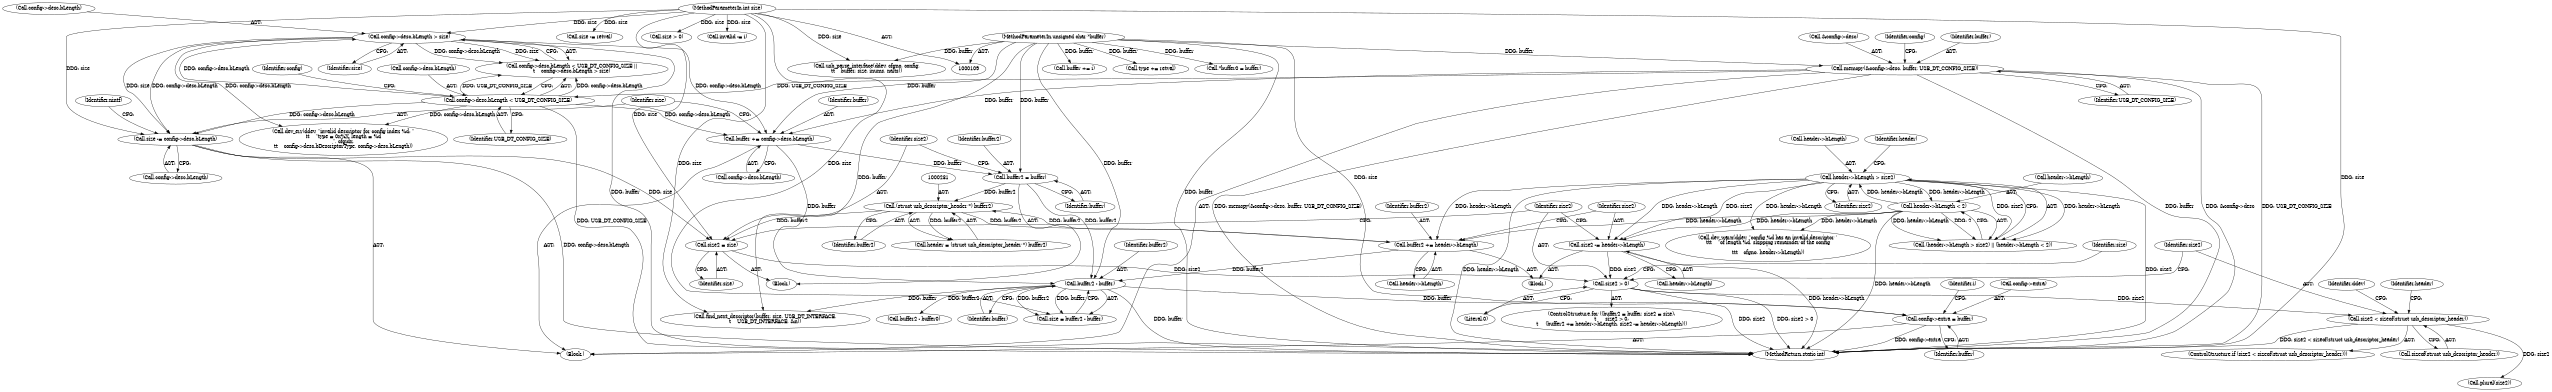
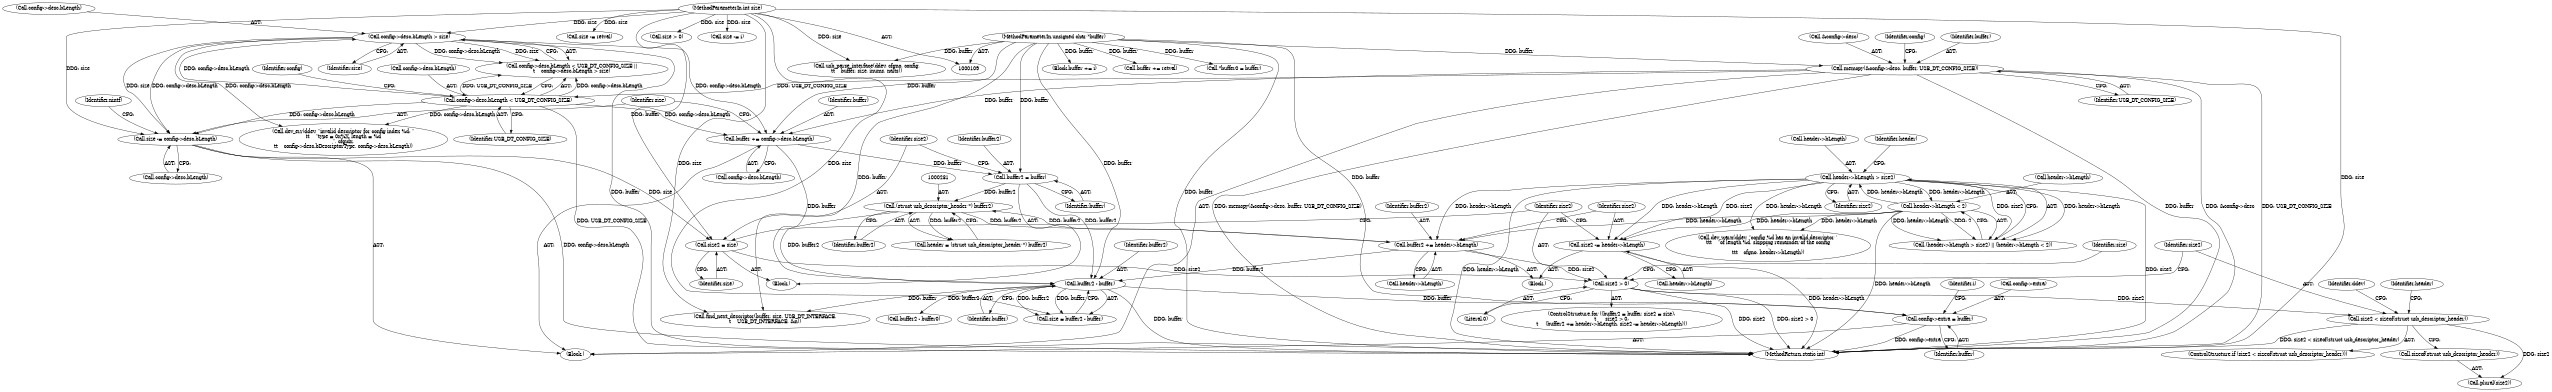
  digraph {
    n1 [label="(Call,config->extra = buffer)"]
    n2 [label="(Identifier,buffer)"]
    n3 [label="(Block,)"]
    n4 [label="(MethodReturn,static int)"]
    n5 [label="(Call,buffer2 - buffer)"]
    n6 [label="(Call,size = buffer2 - buffer)"]
    n7 [label="(Call,buffer2 - buffer0)"]
    n8 [label="(Call,find_next_descriptor(buffer, size, USB_DT_INTERFACE,\n\t    USB_DT_INTERFACE, &n))"]
    n9 [label="(Identifier,buffer)"]
    n10 [label="(Call,(struct usb_descriptor_header *) buffer2)"]
    n11 [label="(Call,buffer2 += header->bLength)"]
    n12 [label="(Identifier,buffer2)"]
    n13 [label="(Call,header = (struct usb_descriptor_header *) buffer2)"]
    n14 [label="(Block,)"]
    n15 [label="(Call,header->bLength)"]
    n16 [label="(Call,header->bLength > size2)"]
    n17 [label="(Call,header->bLength < 2)"]
    n18 [label="(Call,size2 -= header->bLength)"]
    n19 [label="(Identifier,size2)"]
    n20 [label="(Call,dev_warn(ddev, \"config %d has an invalid descriptor \"\n\t\t\t    \"of length %d, skipping remainder of the config\n\",\n\t\t\t    cfgno, header->bLength))"]
    n21 [label="(Call,(header->bLength > size2) || (header->bLength < 2))"]
    n22 [label="(Call,size2 > 0)"]
    n23 [label="(Call,header->bLength)"]
    n24 [label="(Call,size2 < sizeof(struct usb_descriptor_header))"]
    n25 [label="(Call,plural(size2))"]
    n26 [label="(ControlStructure,if (size2 < sizeof(struct usb_descriptor_header)))"]
    n27 [label="(Call,sizeof(struct usb_descriptor_header))"]
    n28 [label="(ControlStructure,for ((buffer2 = buffer, size2 = size);\n\t      size2 > 0;\n\t     (buffer2 += header->bLength, size2 -= header->bLength)))"]
    n29 [label="(Literal,0)"]
    n30 [label="(Call,size2 = size)"]
    n31 [label="(Block,)"]
    n32 [label="(Identifier,size)"]
    n33 [label="(Call,size -= config->desc.bLength)"]
    n34 [label="(Call,config->desc.bLength)"]
    n35 [label="(Call,config->desc.bLength > size)"]
    n36 [label="(Call,buffer += config->desc.bLength)"]
    n37 [label="(Identifier,size)"]
    n38 [label="(Call,dev_err(ddev, \"invalid descriptor for config index %d: \"\n\t\t    \"type = 0x%X, length = %d\n\", cfgidx,\n\t\t    config->desc.bDescriptorType, config->desc.bLength))"]
    n39 [label="(Call,config->desc.bLength < USB_DT_CONFIG_SIZE ||\n\t    config->desc.bLength > size)"]
    n40 [label="(Call,buffer2 = buffer)"]
    n41 [label="(Call,config->desc.bLength)"]
    n42 [label="(Call,config->desc.bLength < USB_DT_CONFIG_SIZE)"]
    n43 [label="(Identifier,USB_DT_CONFIG_SIZE)"]
    n44 [label="(Call,memcpy(&config->desc, buffer, USB_DT_CONFIG_SIZE))"]
    n45 [label="(Identifier,USB_DT_CONFIG_SIZE)"]
    n46 [label="(MethodParameterIn,unsigned char *buffer)"]
    n47 [label="(Call,*buffer0 = buffer)"]
    n48 [label="(Call,usb_parse_interface(ddev, cfgno, config,\n\t\t    buffer, size, inums, nalts))"]
-   n49 [label="(Call,buffer += i)"]
-   n50 [label="(Call,type += retval)"]
+   n49 [label="(Block,buffer += i)"]
+   n50 [label="(Call,buffer += retval)"]
    1000109
    n52 [label="(Identifier,buffer)"]
    n53 [label="(MethodParameterIn,int size)"]
    n54 [label="(Call,size -= retval)"]
    n55 [label="(Call,size > 0)"]
-   n56 [label="(Call,invalid -= i)"]
+   n56 [label="(Call,size -= i)"]
    n57 [label="(Identifier,buffer)"]
    n58 [label="(Identifier,i)"]
    n59 [label="(Identifier,size2)"]
    n60 [label="(Call,header->bLength)"]
    n61 [label="(Call,&config->desc)"]
    n62 [label="(Identifier,buffer)"]
    n63 [label="(Identifier,buffer2)"]
    n64 [label="(Call,config->extra)"]
    n65 [label="(Identifier,config)"]
    n66 [label="(Identifier,header)"]
    n67 [label="(Identifier,size2)"]
    n68 [label="(Identifier,nintf)"]
    n69 [label="(Call,config->desc.bLength)"]
    n70 [label="(Call,config->desc.bLength)"]
    n71 [label="(Call,header->bLength)"]
    n72 [label="(Identifier,size2)"]
    n73 [label="(Identifier,size)"]
    n74 [label="(Identifier,header)"]
    n75 [label="(Identifier,buffer2)"]
    n76 [label="(Identifier,ddev)"]
    n77 [label="(Identifier,size2)"]
    n78 [label="(Identifier,size)"]
    n79 [label="(Identifier,config)"]
    n80 [label="(Identifier,buffer2)"]
    1000281
    n1 -> n2 [label="CFG: "]
    n1 -> n3 [label="AST: "]
    n1 -> n4 [label="DDG: config->extra"]
    n2 -> n1 [label="AST: "]
    n5 -> n1 [label="DDG: buffer"]
    n5 -> n4 [label="DDG: buffer"]
    n5 -> n6 [label="AST: "]
    n5 -> n6 [label="DDG: buffer2"]
    n5 -> n6 [label="DDG: buffer"]
    n5 -> n7 [label="DDG: buffer2"]
    n5 -> n8 [label="DDG: buffer"]
    n5 -> n9 [label="CFG: "]
    n6 -> n5 [label="CFG: "]
    n9 -> n5 [label="AST: "]
-   n10 -> n30 [label="DDG: buffer2"]
+   n10 -> n5 [label="DDG: buffer2"]
    n10 -> n11 [label="DDG: buffer2"]
    n10 -> n12 [label="CFG: "]
    n10 -> n13 [label="AST: "]
    n10 -> n13 [label="DDG: buffer2"]
    n11 -> n5 [label="DDG: buffer2"]
    n11 -> n10 [label="DDG: buffer2"]
    n11 -> n14 [label="AST: "]
    n11 -> n15 [label="CFG: "]
    n12 -> n10 [label="AST: "]
-   n13 -> n10 [label="AST: "]
+   n13 -> n10 [label="CFG: "]
    n15 -> n11 [label="AST: "]
    n16 -> n4 [label="DDG: header->bLength"]
    n16 -> n4 [label="DDG: size2"]
    n16 -> n11 [label="DDG: header->bLength"]
    n16 -> n17 [label="DDG: header->bLength"]
    n16 -> n18 [label="DDG: header->bLength"]
    n16 -> n18 [label="DDG: size2"]
    n16 -> n19 [label="CFG: "]
    n16 -> n20 [label="DDG: header->bLength"]
    n16 -> n21 [label="AST: "]
    n16 -> n21 [label="DDG: header->bLength"]
    n16 -> n21 [label="DDG: size2"]
    n17 -> n4 [label="DDG: header->bLength"]
    n17 -> n11 [label="DDG: header->bLength"]
    n17 -> n16 [label="DDG: header->bLength"]
    n17 -> n18 [label="DDG: header->bLength"]
    n17 -> n20 [label="DDG: header->bLength"]
    n17 -> n21 [label="AST: "]
    n17 -> n21 [label="DDG: header->bLength"]
    n17 -> n21 [label="DDG: 2"]
    n18 -> n4 [label="DDG: header->bLength"]
    n18 -> n14 [label="AST: "]
-   n18 -> n22 [label="DDG: size2"]
+   n11 -> n22 [label="DDG: size2"]
    n18 -> n23 [label="CFG: "]
    n19 -> n16 [label="AST: "]
    n21 -> n16 [label="CFG: "]
    n21 -> n17 [label="CFG: "]
    n22 -> n4 [label="DDG: size2"]
    n22 -> n4 [label="DDG: size2 > 0"]
    n22 -> n24 [label="DDG: size2"]
    n22 -> n28 [label="AST: "]
    n22 -> n29 [label="CFG: "]
    n23 -> n18 [label="AST: "]
    n24 -> n4 [label="DDG: size2 < sizeof(struct usb_descriptor_header)"]
    n24 -> n25 [label="DDG: size2"]
    n24 -> n26 [label="AST: "]
    n24 -> n27 [label="CFG: "]
-   n27 -> n24 [label="AST: "]
+   n27 -> n25 [label="AST: "]
    n29 -> n22 [label="AST: "]
    n30 -> n22 [label="DDG: size2"]
    n30 -> n31 [label="AST: "]
    n30 -> n32 [label="CFG: "]
    n32 -> n30 [label="AST: "]
    n33 -> n3 [label="AST: "]
    n33 -> n4 [label="DDG: config->desc.bLength"]
    n33 -> n30 [label="DDG: size"]
    n33 -> n34 [label="CFG: "]
    n34 -> n33 [label="AST: "]
    n35 -> n4 [label="DDG: buffer"]
    n35 -> n33 [label="DDG: config->desc.bLength"]
    n35 -> n33 [label="DDG: size"]
    n35 -> n36 [label="DDG: config->desc.bLength"]
    n35 -> n37 [label="CFG: "]
    n35 -> n38 [label="DDG: config->desc.bLength"]
    n35 -> n39 [label="AST: "]
    n35 -> n39 [label="DDG: config->desc.bLength"]
    n35 -> n39 [label="DDG: size"]
    n36 -> n3 [label="AST: "]
    n36 -> n5 [label="DDG: buffer"]
    n36 -> n40 [label="DDG: buffer"]
    n36 -> n41 [label="CFG: "]
    n37 -> n35 [label="AST: "]
    n39 -> n35 [label="CFG: "]
    n39 -> n42 [label="CFG: "]
    n40 -> n5 [label="DDG: buffer2"]
    n40 -> n10 [label="DDG: buffer2"]
    n40 -> n31 [label="AST: "]
    n40 -> n52 [label="CFG: "]
    n41 -> n36 [label="AST: "]
    n42 -> n4 [label="DDG: USB_DT_CONFIG_SIZE"]
    n42 -> n33 [label="DDG: config->desc.bLength"]
    n42 -> n35 [label="DDG: config->desc.bLength"]
    n42 -> n36 [label="DDG: config->desc.bLength"]
    n42 -> n38 [label="DDG: config->desc.bLength"]
    n42 -> n39 [label="AST: "]
    n42 -> n39 [label="DDG: config->desc.bLength"]
    n42 -> n39 [label="DDG: USB_DT_CONFIG_SIZE"]
    n42 -> n43 [label="CFG: "]
    n43 -> n42 [label="AST: "]
    n44 -> n3 [label="AST: "]
    n44 -> n4 [label="DDG: USB_DT_CONFIG_SIZE"]
    n44 -> n4 [label="DDG: memcpy(&config->desc, buffer, USB_DT_CONFIG_SIZE)"]
    n44 -> n4 [label="DDG: buffer"]
    n44 -> n4 [label="DDG: &config->desc"]
    n44 -> n36 [label="DDG: buffer"]
    n44 -> n42 [label="DDG: USB_DT_CONFIG_SIZE"]
    n44 -> n45 [label="CFG: "]
    n45 -> n44 [label="AST: "]
-   n46 -> n1 [label="DDG: size"]
+   n46 -> n1 [label="DDG: buffer"]
    n46 -> n4 [label="DDG: buffer"]
    n46 -> n5 [label="DDG: buffer"]
    n46 -> n8 [label="DDG: buffer"]
    n46 -> n36 [label="DDG: buffer"]
    n46 -> n40 [label="DDG: buffer"]
    n46 -> n44 [label="DDG: buffer"]
    n46 -> n47 [label="DDG: buffer"]
    n46 -> n48 [label="DDG: buffer"]
    n46 -> n49 [label="DDG: buffer"]
    n46 -> n50 [label="DDG: buffer"]
    n46 -> 1000109 [label="AST: "]
    n52 -> n40 [label="AST: "]
    n53 -> n4 [label="DDG: size"]
    n53 -> n6 [label="DDG: size"]
    n53 -> n8 [label="DDG: size"]
-   n53 -> n30 [label="DDG: size"]
+   n53 -> n30 [label="DDG: buffer"]
    n53 -> n33 [label="DDG: size"]
    n53 -> n35 [label="DDG: size"]
    n53 -> n48 [label="DDG: size"]
    n53 -> 1000109 [label="AST: "]
    n53 -> n54 [label="DDG: size"]
    n53 -> n55 [label="DDG: size"]
    n53 -> n56 [label="DDG: size"]
    n57 -> n44 [label="AST: "]
    n58 -> n1 [label="CFG: "]
    n59 -> n18 [label="CFG: "]
    n59 -> n22 [label="AST: "]
    n59 -> n30 [label="CFG: "]
    n60 -> n17 [label="AST: "]
    n61 -> n44 [label="AST: "]
    n62 -> n36 [label="AST: "]
    n63 -> n11 [label="AST: "]
    n64 -> n1 [label="AST: "]
    n65 -> n44 [label="CFG: "]
    n66 -> n16 [label="CFG: "]
    n67 -> n22 [label="CFG: "]
    n67 -> n24 [label="AST: "]
    n68 -> n33 [label="CFG: "]
    n69 -> n35 [label="AST: "]
    n70 -> n42 [label="AST: "]
    n71 -> n16 [label="AST: "]
    n72 -> n30 [label="AST: "]
    n72 -> n40 [label="CFG: "]
    n73 -> n22 [label="CFG: "]
    n74 -> n24 [label="CFG: "]
    n75 -> n5 [label="AST: "]
    n76 -> n24 [label="CFG: "]
    n77 -> n11 [label="CFG: "]
    n77 -> n18 [label="AST: "]
    n78 -> n33 [label="AST: "]
    n78 -> n36 [label="CFG: "]
    n79 -> n42 [label="CFG: "]
    n80 -> n40 [label="AST: "]
    1000281 -> n10 [label="AST: "]
  }
